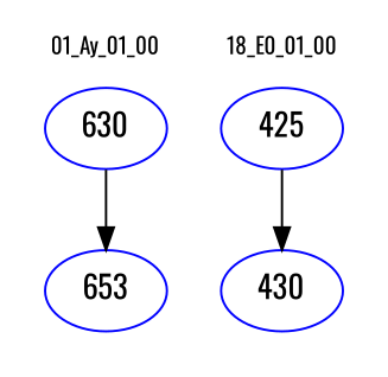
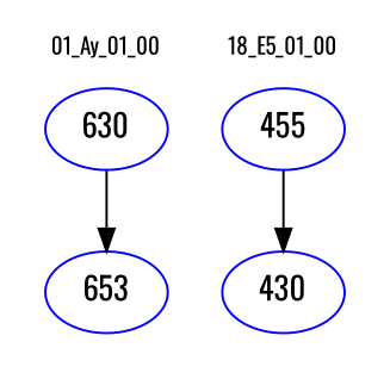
  digraph {
    fontname=Oswald
    node [color=blue fontname=Oswald]
    edge [color=black fontname=Oswald]
    n1 [label=630]
    n2 [label=653]
-   n3 [label=425]
+   n3 [label=455]
    n4 [label=430]
    subgraph cluster_1 {
      color=white
      fontsize=10
      label="01_Ay_01_00"
      n1
      n2
    }
    subgraph cluster_2 {
      color=white
      fontsize=10
-     label="18_E0_01_00"
+     label="18_E5_01_00"
      n3
      n4
    }
    n1 -> n2
    n3 -> n4
  }
